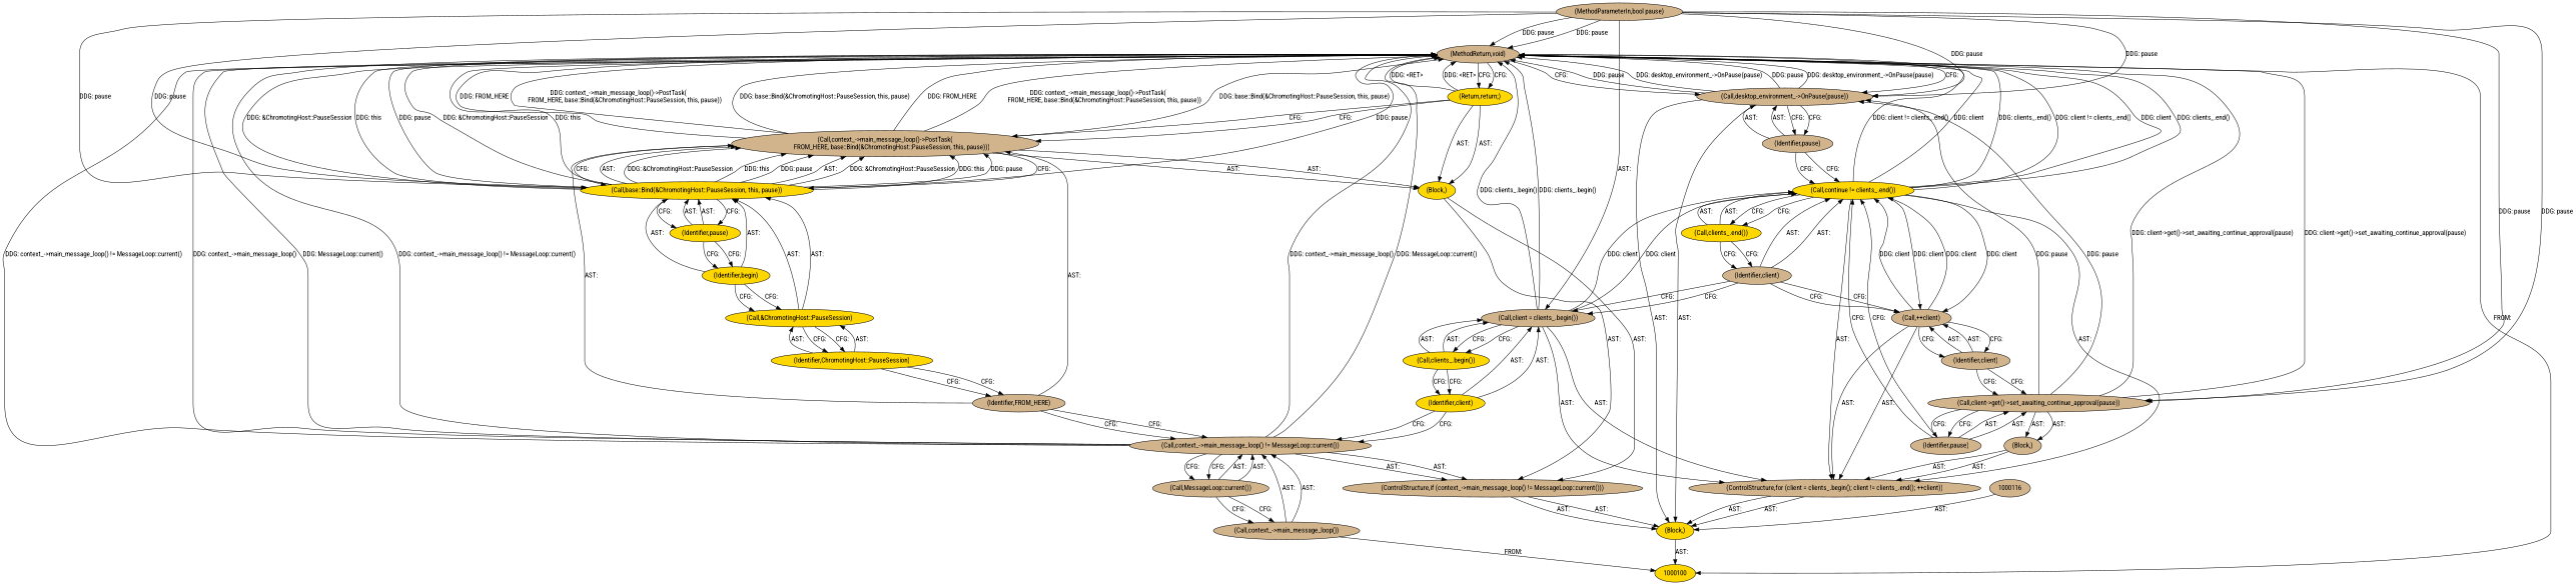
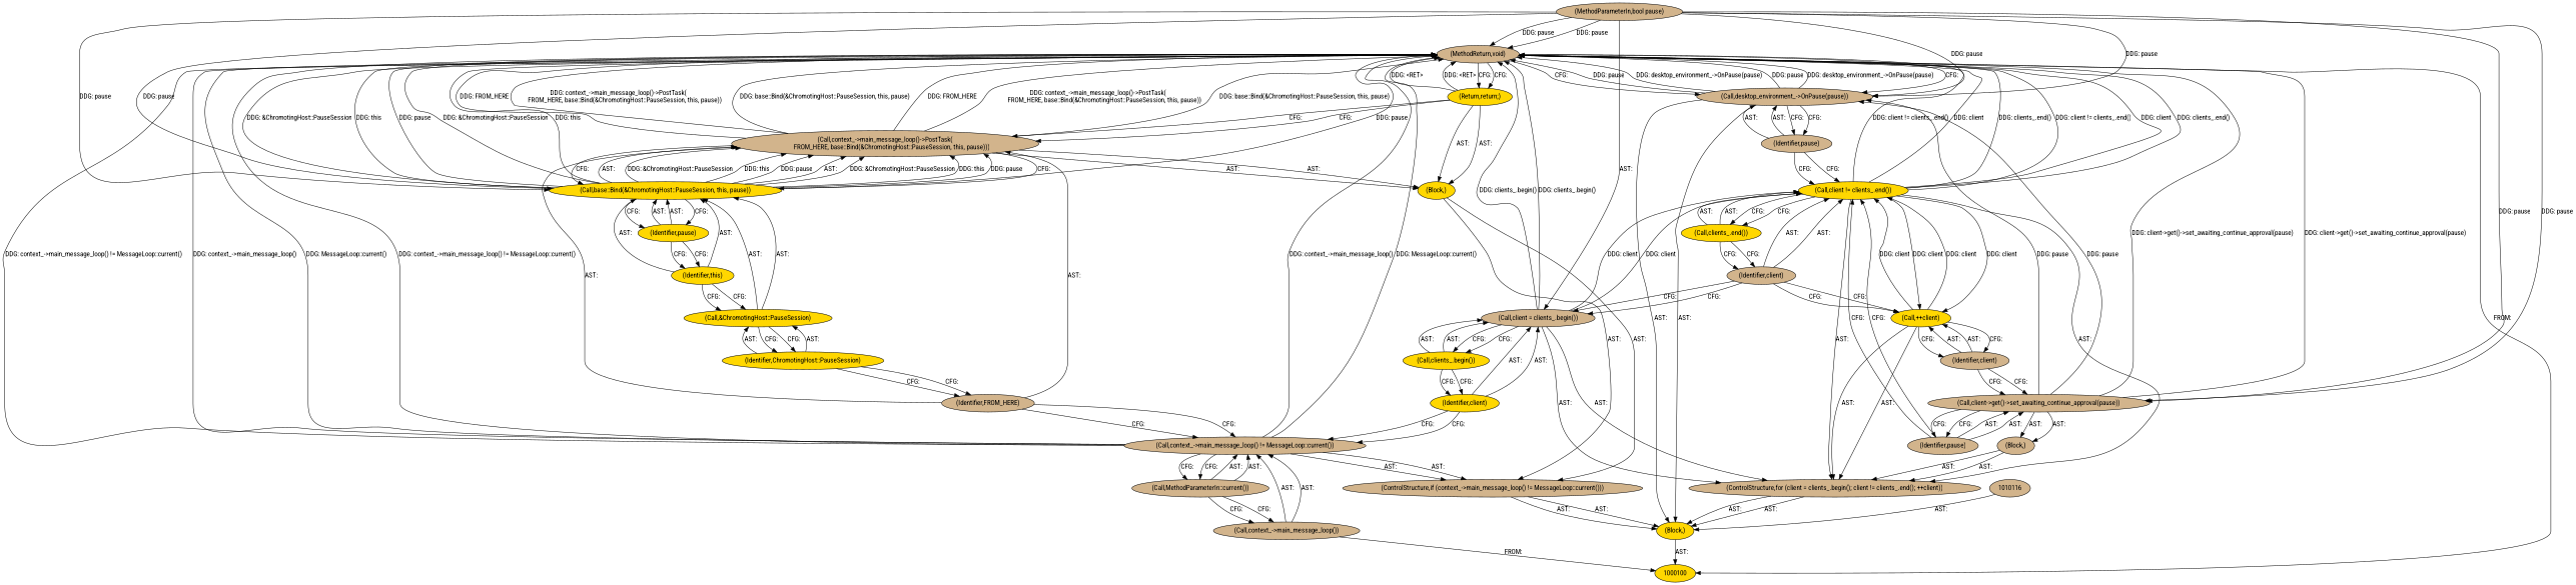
  digraph {
    fontname="Roboto Condensed"
    node [fillcolor=tan fontname="Roboto Condensed" style=filled]
    edge [fontname="Roboto Condensed"]
    n1 [label="(MethodReturn,void)"]
    n2 [label="(Call,desktop_environment_->OnPause(pause))"]
    n3 [fillcolor=gold label="(Return,return;)"]
    1000100 [fillcolor=gold]
    n5 [fillcolor=gold label="(Block,)"]
    n6 [label="(Identifier,pause)"]
    n7 [fillcolor=gold label="(Block,)"]
    n8 [label="(Call,context_->main_message_loop()->PostTask(\n         FROM_HERE, base::Bind(&ChromotingHost::PauseSession, this, pause)))"]
    n9 [label="(MethodParameterIn,bool pause)"]
    n10 [fillcolor=gold label="(Call,base::Bind(&ChromotingHost::PauseSession, this, pause))"]
    n11 [label="(Call,client->get()->set_awaiting_continue_approval(pause))"]
    n12 [label="(Call,client = clients_.begin())"]
    n13 [fillcolor=gold label="(Identifier,pause)"]
    n14 [label="(Block,)"]
    n15 [label="(Identifier,pause)"]
-   n16 [fillcolor=gold label="(Call,continue != clients_.end())"]
+   n16 [fillcolor=gold label="(Call,client != clients_.end())"]
    n17 [label="(ControlStructure,for (client = clients_.begin(); client != clients_.end(); ++client))"]
    n18 [fillcolor=gold label="(Call,clients_.end())"]
-   n19 [label="(Call,++client)"]
+   n19 [fillcolor=gold label="(Call,++client)"]
    n20 [label="(ControlStructure,if (context_->main_message_loop() != MessageLoop::current()))"]
-   n21 [label="(Call,MessageLoop::current())"]
+   n21 [label="(Call,MethodParameterIn::current())"]
    n22 [label="(Call,context_->main_message_loop() != MessageLoop::current())"]
    n23 [label="(Call,context_->main_message_loop())"]
-   n24 [fillcolor=gold label="(Identifier,begin)"]
+   n24 [fillcolor=gold label="(Identifier,this)"]
    n25 [fillcolor=gold label="(Call,&ChromotingHost::PauseSession)"]
    n26 [fillcolor=gold label="(Identifier,ChromotingHost::PauseSession)"]
    n27 [label="(Identifier,FROM_HERE)"]
    n28 [fillcolor=gold label="(Call,clients_.begin())"]
    n29 [fillcolor=gold label="(Identifier,client)"]
    n30 [label="(Identifier,client)"]
    n31 [label="(Identifier,client)"]
-   1000116
+   1000116 [label=1010116]
    n1 -> n2 [label="CFG: "]
    n1 -> n2 [label="CFG: "]
    n1 -> n3 [label="CFG: "]
    n1 -> n3 [label="CFG: "]
    n1 -> 1000100 [label="FROM: "]
    n2 -> n1 [label="DDG: pause"]
    n2 -> n1 [label="DDG: desktop_environment_->OnPause(pause)"]
    n2 -> n1 [label="DDG: pause"]
    n2 -> n1 [label="DDG: desktop_environment_->OnPause(pause)"]
    n2 -> n5 [label="AST: "]
    n2 -> n5 [label="AST: "]
    n2 -> n6 [label="CFG: "]
    n2 -> n6 [label="CFG: "]
    n3 -> n1 [label="DDG: <RET>"]
    n3 -> n1 [label="DDG: <RET>"]
    n3 -> n7 [label="AST: "]
    n3 -> n7 [label="AST: "]
    n3 -> n8 [label="CFG: "]
    n3 -> n8 [label="CFG: "]
    n5 -> 1000100 [label="AST: "]
    n6 -> n2 [label="AST: "]
    n6 -> n2 [label="AST: "]
    n6 -> n16 [label="CFG: "]
    n6 -> n16 [label="CFG: "]
    n7 -> n20 [label="AST: "]
    n7 -> n20 [label="AST: "]
    n8 -> n1 [label="DDG: context_->main_message_loop()->PostTask(\n         FROM_HERE, base::Bind(&ChromotingHost::PauseSession, this, pause))"]
    n8 -> n1 [label="DDG: base::Bind(&ChromotingHost::PauseSession, this, pause)"]
    n8 -> n1 [label="DDG: FROM_HERE"]
    n8 -> n1 [label="DDG: context_->main_message_loop()->PostTask(\n         FROM_HERE, base::Bind(&ChromotingHost::PauseSession, this, pause))"]
    n8 -> n1 [label="DDG: base::Bind(&ChromotingHost::PauseSession, this, pause)"]
    n8 -> n1 [label="DDG: FROM_HERE"]
    n8 -> n7 [label="AST: "]
    n8 -> n7 [label="AST: "]
    n8 -> n10 [label="CFG: "]
    n8 -> n10 [label="CFG: "]
    n9 -> n1 [label="DDG: pause"]
    n9 -> n1 [label="DDG: pause"]
    n9 -> n2 [label="DDG: pause"]
    n9 -> n2 [label="DDG: pause"]
    n9 -> n10 [label="DDG: pause"]
    n9 -> n10 [label="DDG: pause"]
    n9 -> n11 [label="DDG: pause"]
    n9 -> n11 [label="DDG: pause"]
    n9 -> n12 [label="AST: "]
    n10 -> n1 [label="DDG: pause"]
    n10 -> n1 [label="DDG: &ChromotingHost::PauseSession"]
    n10 -> n1 [label="DDG: this"]
    n10 -> n1 [label="DDG: pause"]
    n10 -> n1 [label="DDG: &ChromotingHost::PauseSession"]
    n10 -> n1 [label="DDG: this"]
    n10 -> n8 [label="AST: "]
    n10 -> n8 [label="DDG: &ChromotingHost::PauseSession"]
    n10 -> n8 [label="DDG: this"]
    n10 -> n8 [label="DDG: pause"]
    n10 -> n8 [label="AST: "]
    n10 -> n8 [label="DDG: &ChromotingHost::PauseSession"]
    n10 -> n8 [label="DDG: this"]
    n10 -> n8 [label="DDG: pause"]
    n10 -> n13 [label="CFG: "]
    n10 -> n13 [label="CFG: "]
    n11 -> n1 [label="DDG: client->get()->set_awaiting_continue_approval(pause)"]
    n11 -> n1 [label="DDG: client->get()->set_awaiting_continue_approval(pause)"]
    n11 -> n2 [label="DDG: pause"]
    n11 -> n2 [label="DDG: pause"]
    n11 -> n14 [label="AST: "]
    n11 -> n14 [label="AST: "]
    n11 -> n15 [label="CFG: "]
    n11 -> n15 [label="CFG: "]
    n12 -> n1 [label="DDG: clients_.begin()"]
    n12 -> n1 [label="DDG: clients_.begin()"]
    n12 -> n16 [label="DDG: client"]
    n12 -> n16 [label="DDG: client"]
    n12 -> n17 [label="AST: "]
    n12 -> n17 [label="AST: "]
    n12 -> n28 [label="CFG: "]
    n12 -> n28 [label="CFG: "]
    n13 -> n10 [label="AST: "]
    n13 -> n10 [label="AST: "]
    n13 -> n24 [label="CFG: "]
    n13 -> n24 [label="CFG: "]
    n14 -> n17 [label="AST: "]
    n14 -> n17 [label="AST: "]
    n15 -> n11 [label="AST: "]
    n15 -> n11 [label="AST: "]
    n15 -> n16 [label="CFG: "]
    n15 -> n16 [label="CFG: "]
    n16 -> n1 [label="DDG: clients_.end()"]
    n16 -> n1 [label="DDG: client != clients_.end()"]
    n16 -> n1 [label="DDG: client"]
    n16 -> n1 [label="DDG: clients_.end()"]
    n16 -> n1 [label="DDG: client != clients_.end()"]
    n16 -> n1 [label="DDG: client"]
    n16 -> n17 [label="AST: "]
    n16 -> n17 [label="AST: "]
    n16 -> n18 [label="CFG: "]
    n16 -> n18 [label="CFG: "]
    n16 -> n19 [label="DDG: client"]
    n16 -> n19 [label="DDG: client"]
    n17 -> n5 [label="AST: "]
    n17 -> n5 [label="AST: "]
    n18 -> n16 [label="AST: "]
    n18 -> n16 [label="AST: "]
    n18 -> n30 [label="CFG: "]
    n18 -> n30 [label="CFG: "]
    n19 -> n16 [label="DDG: client"]
    n19 -> n16 [label="DDG: client"]
    n19 -> n17 [label="AST: "]
    n19 -> n17 [label="AST: "]
    n19 -> n31 [label="CFG: "]
    n19 -> n31 [label="CFG: "]
    n20 -> n5 [label="AST: "]
    n20 -> n5 [label="AST: "]
    n21 -> n22 [label="AST: "]
    n21 -> n22 [label="AST: "]
    n21 -> n23 [label="CFG: "]
    n21 -> n23 [label="CFG: "]
    n22 -> n1 [label="DDG: context_->main_message_loop() != MessageLoop::current()"]
    n22 -> n1 [label="DDG: context_->main_message_loop()"]
    n22 -> n1 [label="DDG: MessageLoop::current()"]
    n22 -> n1 [label="DDG: context_->main_message_loop() != MessageLoop::current()"]
    n22 -> n1 [label="DDG: context_->main_message_loop()"]
    n22 -> n1 [label="DDG: MessageLoop::current()"]
    n22 -> n20 [label="AST: "]
    n22 -> n20 [label="AST: "]
    n22 -> n21 [label="CFG: "]
    n22 -> n21 [label="CFG: "]
    n23 -> 1000100 [label="FROM: "]
    n23 -> n22 [label="AST: "]
    n23 -> n22 [label="AST: "]
    n24 -> n10 [label="AST: "]
    n24 -> n10 [label="AST: "]
    n24 -> n25 [label="CFG: "]
    n24 -> n25 [label="CFG: "]
    n25 -> n10 [label="AST: "]
    n25 -> n10 [label="AST: "]
    n25 -> n26 [label="CFG: "]
    n25 -> n26 [label="CFG: "]
    n26 -> n25 [label="AST: "]
    n26 -> n25 [label="AST: "]
    n26 -> n27 [label="CFG: "]
    n26 -> n27 [label="CFG: "]
    n27 -> n8 [label="AST: "]
    n27 -> n8 [label="AST: "]
    n27 -> n22 [label="CFG: "]
    n27 -> n22 [label="CFG: "]
    n28 -> n12 [label="AST: "]
    n28 -> n12 [label="AST: "]
    n28 -> n29 [label="CFG: "]
    n28 -> n29 [label="CFG: "]
    n29 -> n12 [label="AST: "]
    n29 -> n12 [label="AST: "]
    n29 -> n22 [label="CFG: "]
    n29 -> n22 [label="CFG: "]
    n30 -> n12 [label="CFG: "]
    n30 -> n12 [label="CFG: "]
    n30 -> n16 [label="AST: "]
    n30 -> n16 [label="AST: "]
    n30 -> n19 [label="CFG: "]
    n30 -> n19 [label="CFG: "]
    n31 -> n11 [label="CFG: "]
    n31 -> n11 [label="CFG: "]
    n31 -> n19 [label="AST: "]
    n31 -> n19 [label="AST: "]
    1000116 -> n5 [label="AST: "]
  }
